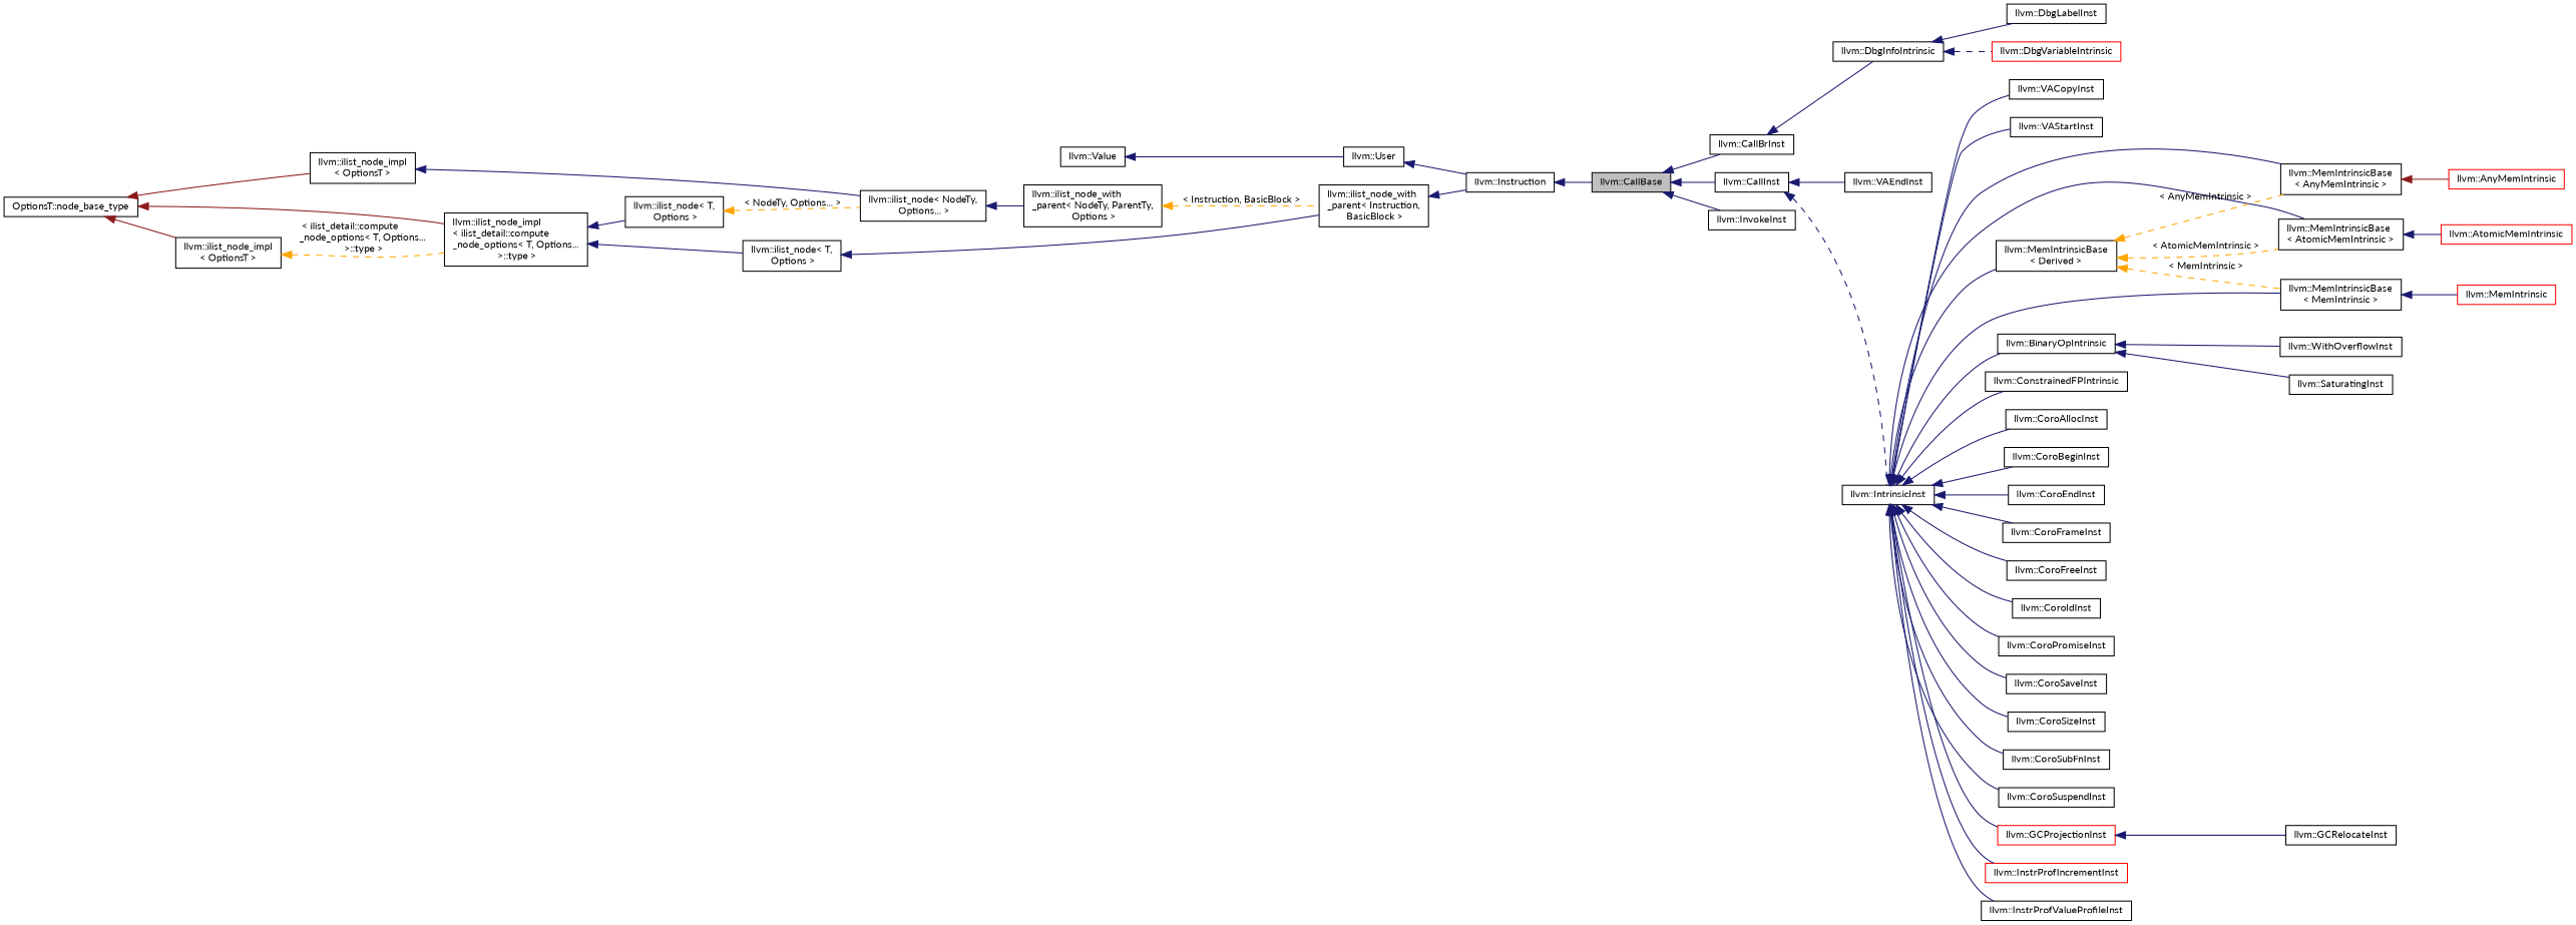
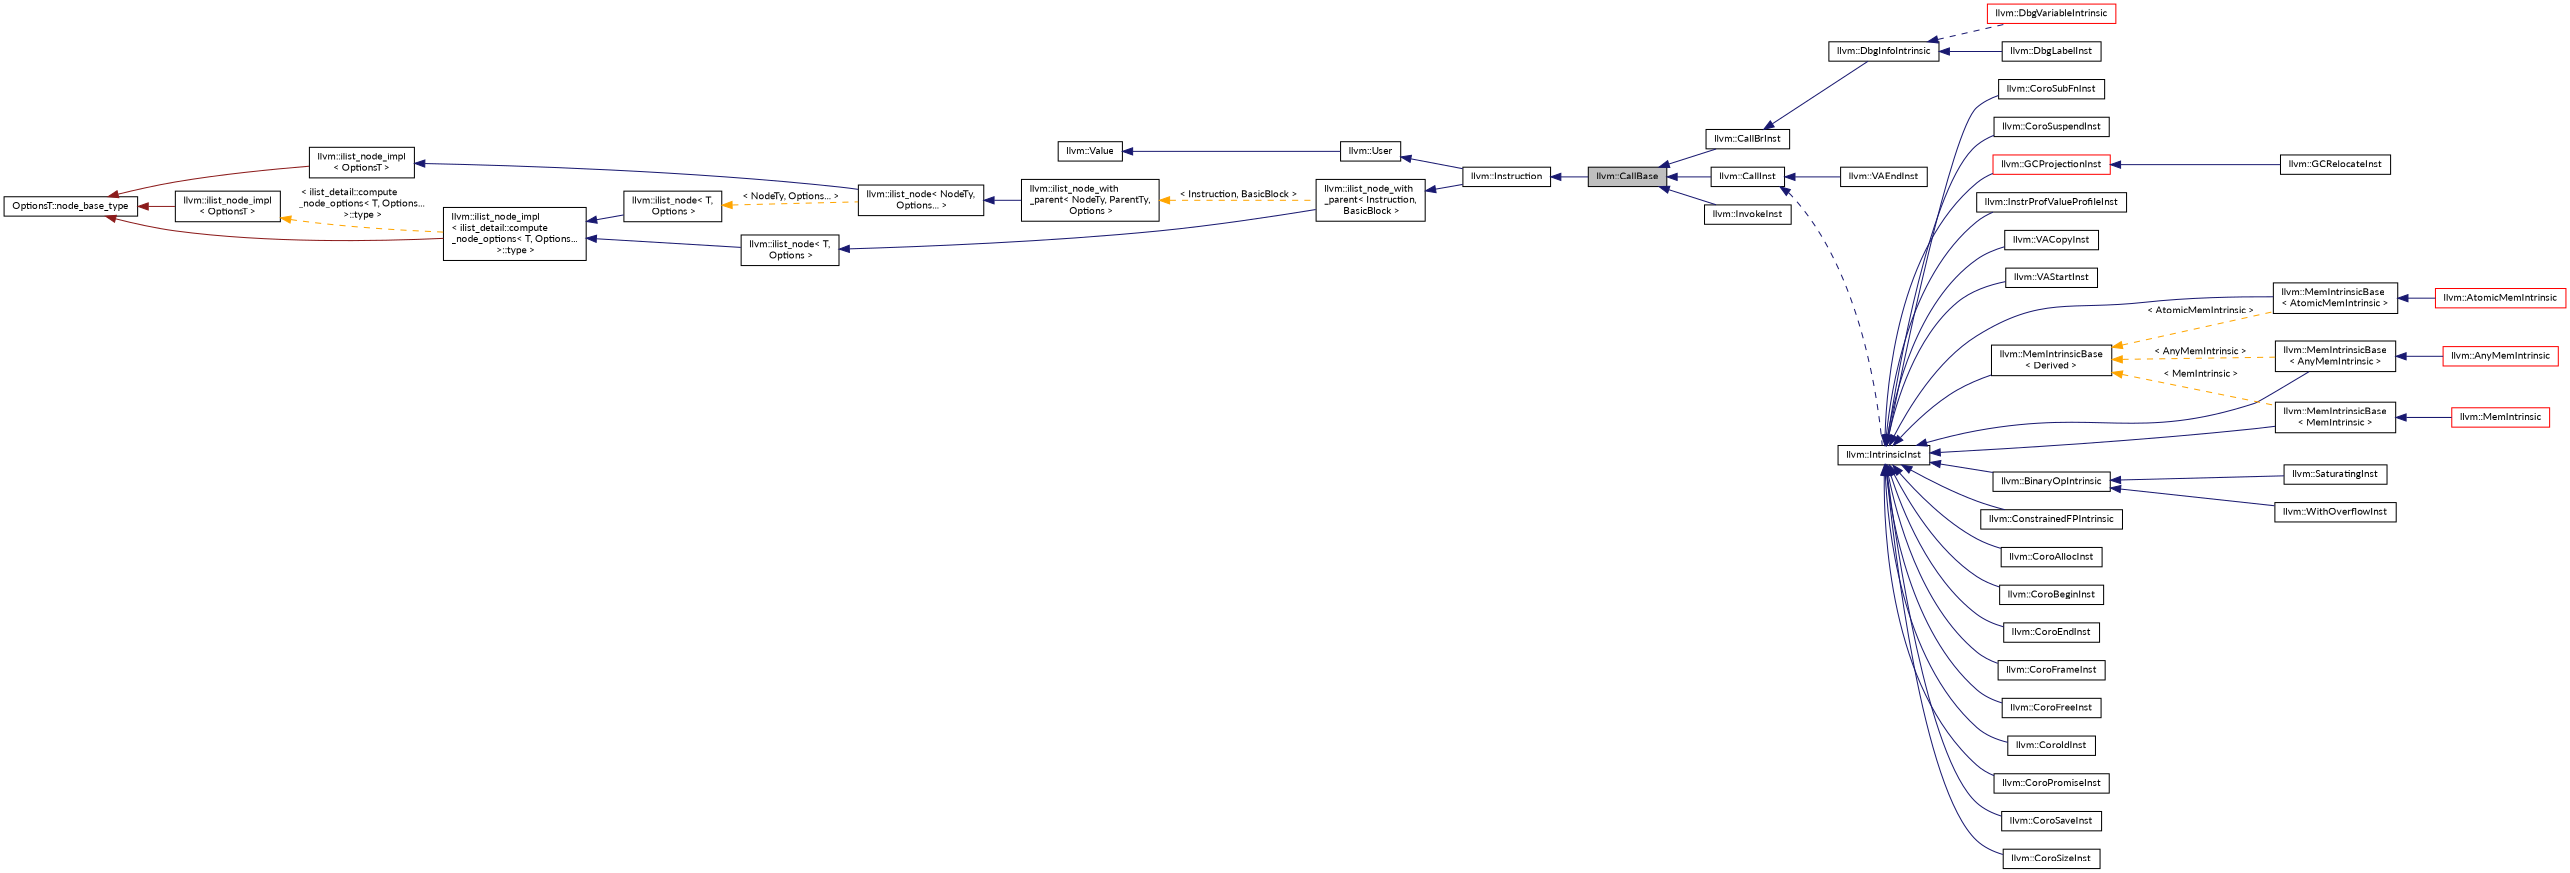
  digraph {
    fontname=Lato
    rankdir=LR
    node [color=black fontname=Lato fontsize=10 shape=box]
    edge [color=midnightblue dir=back fontname=Lato fontsize=10 labelfontname=Helvetica labelfontsize=10 style=solid]
    n1 [fillcolor=grey75 fontcolor=black height=0.2 label="llvm::CallBase" style=filled width=0.4]
    n2 [height=0.2 label="llvm::CallBrInst" width=0.4]
    n3 [height=0.2 label="llvm::CallInst" width=0.4]
    n4 [height=0.2 label="llvm::InvokeInst" width=0.4]
    n5 [height=0.2 label="llvm::DbgInfoIntrinsic" width=0.4]
    n6 [height=0.2 label="llvm::IntrinsicInst" width=0.4]
    n7 [height=0.2 label="llvm::VAEndInst" width=0.4]
    n8 [height=0.2 label="llvm::Instruction" width=0.4]
    n9 [height=0.2 label="llvm::User" width=0.4]
    n10 [height=0.2 label="llvm::Value" width=0.4]
    n11 [height=0.2 label="llvm::ilist_node_with\l_parent\< Instruction,\l BasicBlock \>" width=0.4]
    n12 [height=0.2 label="llvm::ilist_node\< T,\l Options \>" width=0.4]
    n13 [height=0.2 label="llvm::ilist_node_impl\l\< ilist_detail::compute\l_node_options\< T, Options...\l \>::type \>" width=0.4]
    n14 [height=0.2 label="llvm::ilist_node\< T,\l Options \>" width=0.4]
    n15 [height=0.2 label="llvm::ilist_node\< NodeTy,\l Options... \>" width=0.4]
    n16 [height=0.2 label="OptionsT::node_base_type" width=0.4]
    n17 [height=0.2 label="llvm::ilist_node_impl\l\< OptionsT \>" width=0.4]
    n18 [height=0.2 label="llvm::ilist_node_impl\l\< OptionsT \>" width=0.4]
    n19 [height=0.2 label="llvm::ilist_node_with\l_parent\< NodeTy, ParentTy,\l Options \>" width=0.4]
    n20 [height=0.2 label="llvm::MemIntrinsicBase\l\< AnyMemIntrinsic \>" width=0.4]
    n21 [height=0.2 label="llvm::MemIntrinsicBase\l\< AtomicMemIntrinsic \>" width=0.4]
    n22 [height=0.2 label="llvm::MemIntrinsicBase\l\< MemIntrinsic \>" width=0.4]
    n23 [height=0.2 label="llvm::BinaryOpIntrinsic" width=0.4]
    n24 [height=0.2 label="llvm::ConstrainedFPIntrinsic" width=0.4]
    n25 [height=0.2 label="llvm::CoroAllocInst" width=0.4]
    n26 [height=0.2 label="llvm::CoroBeginInst" width=0.4]
    n27 [height=0.2 label="llvm::CoroEndInst" width=0.4]
    n28 [height=0.2 label="llvm::CoroFrameInst" width=0.4]
    n29 [height=0.2 label="llvm::CoroFreeInst" width=0.4]
    n30 [height=0.2 label="llvm::CoroIdInst" width=0.4]
    n31 [height=0.2 label="llvm::CoroPromiseInst" width=0.4]
    n32 [height=0.2 label="llvm::CoroSaveInst" width=0.4]
    n33 [height=0.2 label="llvm::CoroSizeInst" width=0.4]
    n34 [height=0.2 label="llvm::CoroSubFnInst" width=0.4]
    n35 [height=0.2 label="llvm::CoroSuspendInst" width=0.4]
    n36 [color=red height=0.2 label="llvm::GCProjectionInst" width=0.4]
-   n37 [color=red height=0.2 label="llvm::InstrProfIncrementInst" width=0.4]
    n38 [height=0.2 label="llvm::InstrProfValueProfileInst" width=0.4]
    n39 [height=0.2 label="llvm::MemIntrinsicBase\l\< Derived \>" width=0.4]
    n40 [height=0.2 label="llvm::VACopyInst" width=0.4]
    n41 [height=0.2 label="llvm::VAStartInst" width=0.4]
    n42 [color=red height=0.2 label="llvm::AnyMemIntrinsic" width=0.4]
    n43 [color=red height=0.2 label="llvm::AtomicMemIntrinsic" width=0.4]
    n44 [color=red height=0.2 label="llvm::MemIntrinsic" width=0.4]
    n45 [height=0.2 label="llvm::SaturatingInst" width=0.4]
    n46 [height=0.2 label="llvm::WithOverflowInst" width=0.4]
    n47 [height=0.2 label="llvm::DbgLabelInst" width=0.4]
    n48 [color=red height=0.2 label="llvm::DbgVariableIntrinsic" width=0.4]
    n49 [height=0.2 label="llvm::GCRelocateInst" width=0.4]
    n1 -> n2
    n1 -> n3
    n1 -> n4
    n2 -> n5
    n3 -> n6 [style=dashed]
    n3 -> n7
    n5 -> n47
    n5 -> n48 [style=dashed]
    n6 -> n20
    n6 -> n21
    n6 -> n22
    n6 -> n23
    n6 -> n24
    n6 -> n25
    n6 -> n26
    n6 -> n27
    n6 -> n28
    n6 -> n29
    n6 -> n30
    n6 -> n31
    n6 -> n32
    n6 -> n33
    n6 -> n34
    n6 -> n35
    n6 -> n36
-   n6 -> n37
    n6 -> n38
    n6 -> n39
    n6 -> n40
    n6 -> n41
    n8 -> n1
    n9 -> n8
    n10 -> n9
    n11 -> n8
    n12 -> n11
    n13 -> n12
    n13 -> n14
    n14 -> n15 [color=orange label=" \< NodeTy, Options... \>" style=dashed]
    n15 -> n19
    n16 -> n13 [color=firebrick4]
    n16 -> n17 [color=firebrick4]
    n16 -> n18 [color=firebrick4]
    n17 -> n13 [color=orange label=" \< ilist_detail::compute\l_node_options\< T, Options...\l \>::type \>" style=dashed]
    n18 -> n15
    n19 -> n11 [color=orange label=" \< Instruction, BasicBlock \>" style=dashed]
-   n20 -> n42 [color=firebrick4]
+   n20 -> n42
    n21 -> n43
    n22 -> n44
    n23 -> n45
    n23 -> n46
    n36 -> n49
    n39 -> n20 [color=orange label=" \< AnyMemIntrinsic \>" style=dashed]
    n39 -> n21 [color=orange label=" \< AtomicMemIntrinsic \>" style=dashed]
    n39 -> n22 [color=orange label=" \< MemIntrinsic \>" style=dashed]
  }
